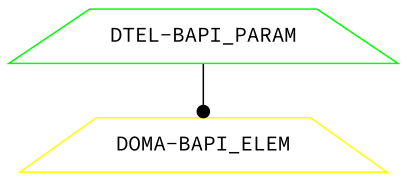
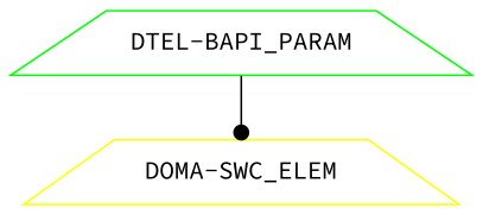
  digraph {
    fontname="Source Code Pro"
    node [shape=trapezium fontname="Source Code Pro"]
    "DTEL-BAPI_PARAM" [color=green]
-   "DOMA-SWC_ELEM" [color=yellow label="DOMA-BAPI_ELEM"]
+   "DOMA-SWC_ELEM" [color=yellow]
    "DTEL-BAPI_PARAM" -> "DOMA-SWC_ELEM" [arrowhead=dot fontname="Source Code Pro"]
  }
